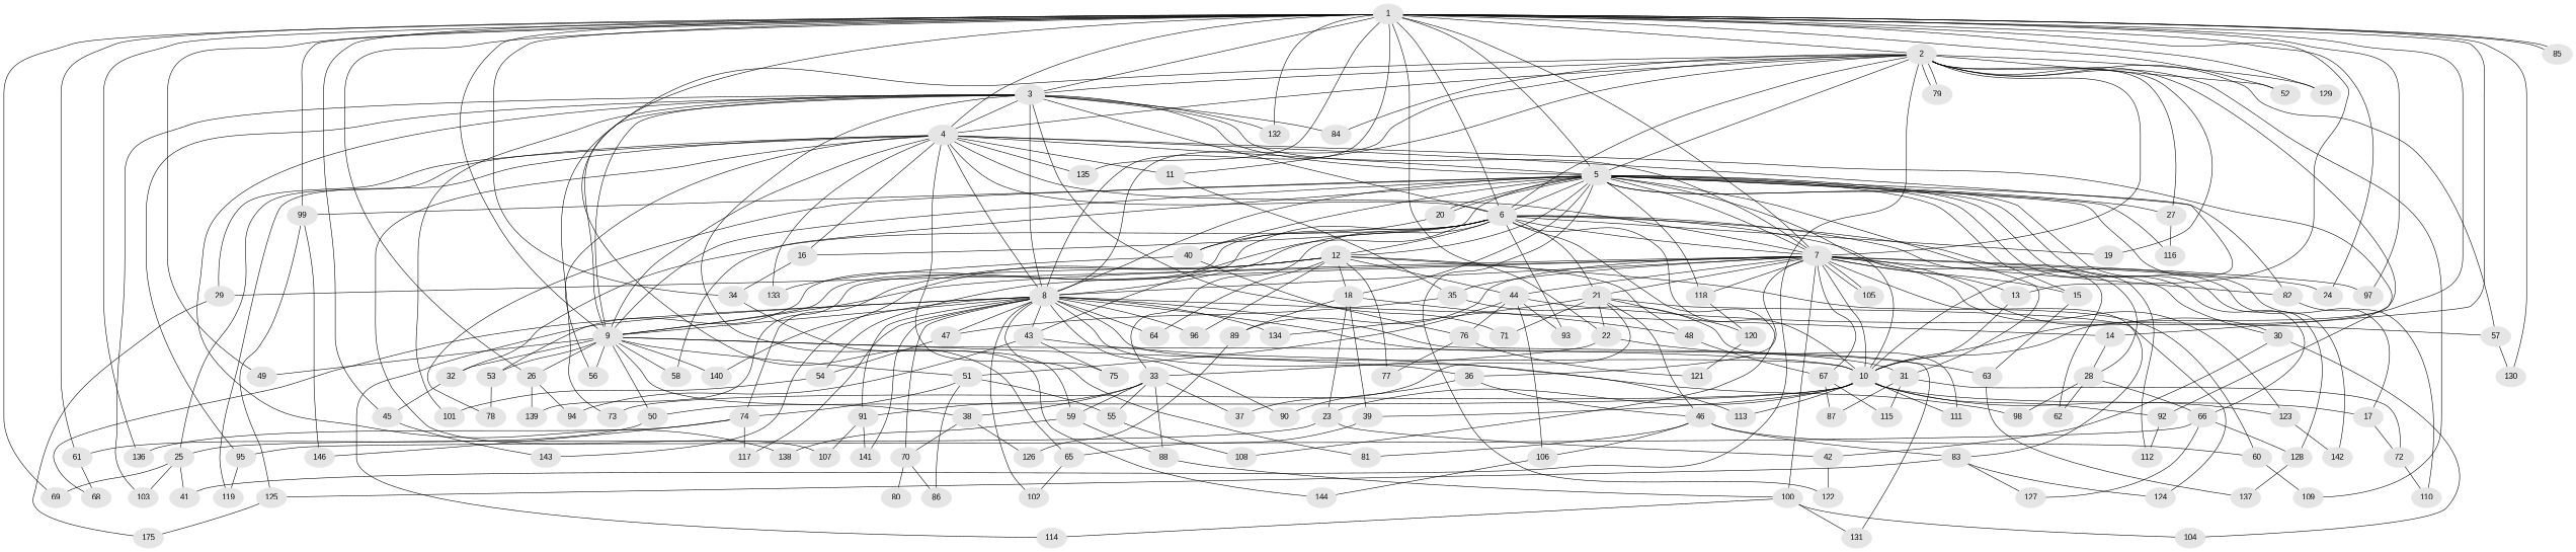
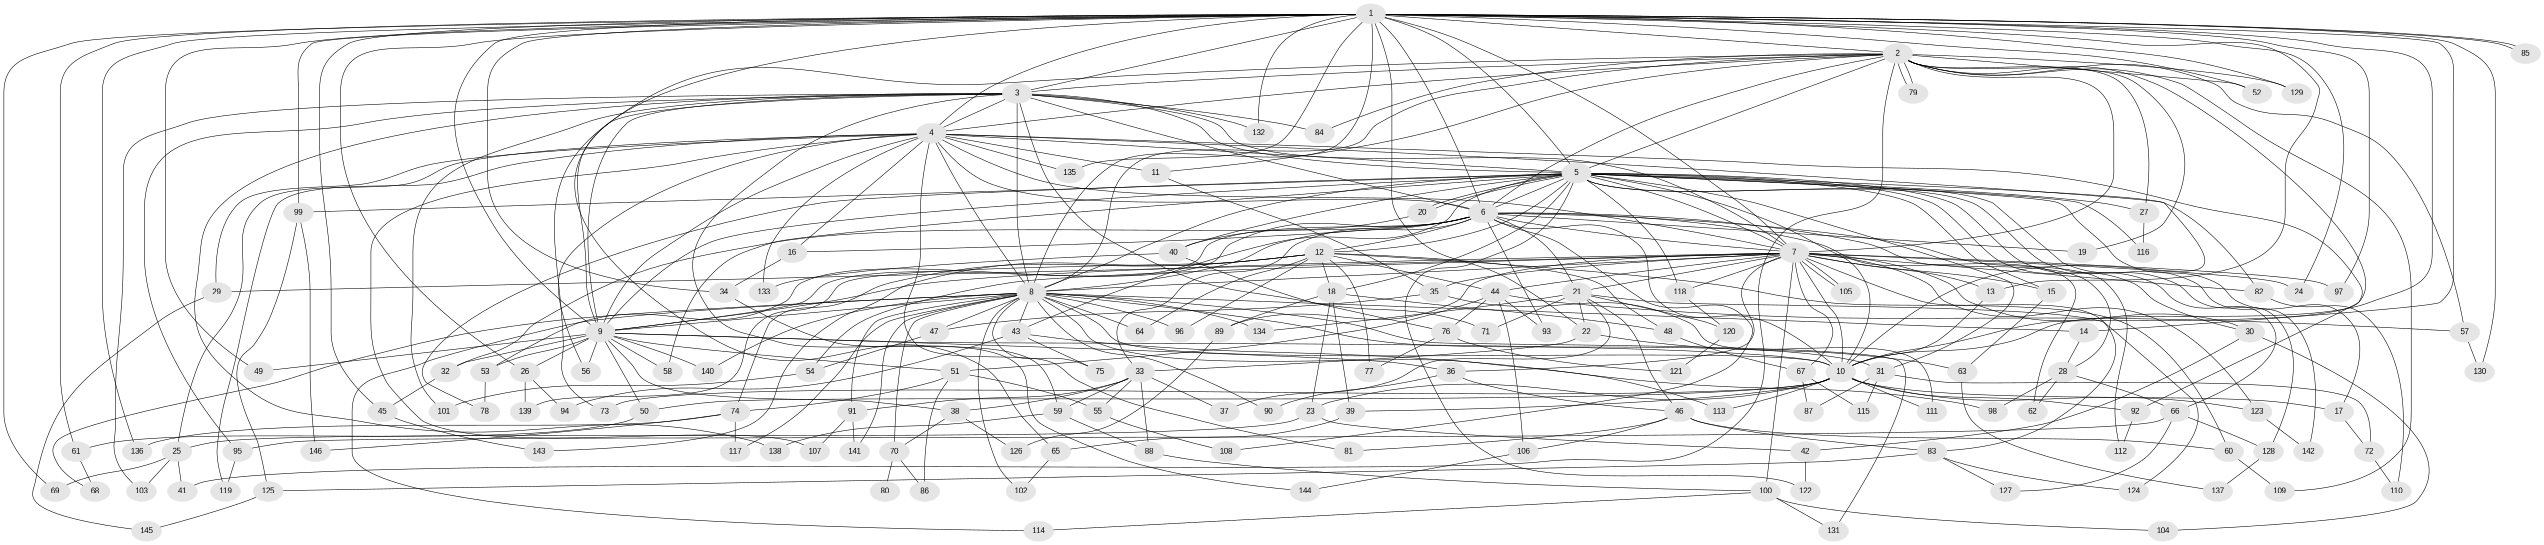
  graph {
    fontname="Liberation Sans"
    node [color=gray90 fontname="Liberation Sans" style=filled]
    edge [fontname="Liberation Sans"]
    1
    2
    3
    4
    5
    6
    7
    8
    9
    10
    13
    14
    22
    24
    26
    34
    45
    49
    52
    61
    65
    69
    85
    97
    99
    129
    130
    132
    135
    136
    11
    19
    27
    41
    57
    79
    84
    109
    71
    73
    95
    101
    103
    138
    144
    16
    25
    29
    56
    81
    92
    107
    119
    133
    12
    15
    17
    18
    20
    30
    31
    40
    43
    58
    66
    78
    82
    116
    118
    122
    128
    142
    21
    28
    32
    33
    53
    62
    93
    108
    112
    35
    36
    44
    54
    67
    83
    89
    100
    105
    123
    47
    64
    68
    70
    75
    90
    91
    96
    102
    113
    114
    117
    131
    134
    140
    141
    38
    50
    51
    23
    39
    111
    63
    139
    94
    59
    143
    146
    125
-   145 [label=175]
+   145
    48
    60
    74
    77
    72
    42
    104
    87
    115
    76
    98
    127
    110
    120
    137
    37
    46
    124
    55
    88
    106
    126
    80
    86
    121
    1 -- 2
    1 -- 3
    1 -- 4
    1 -- 5
    1 -- 6
    1 -- 7
    1 -- 8
    1 -- 9
    1 -- 10
    1 -- 13
    1 -- 14
    1 -- 22
    1 -- 24
    1 -- 26
    1 -- 34
    1 -- 45
    1 -- 49
    1 -- 52
    1 -- 61
    1 -- 65
    1 -- 69
    1 -- 85
    1 -- 85
    1 -- 97
    1 -- 99
    1 -- 129
    1 -- 130
    1 -- 132
    1 -- 135
    1 -- 136
    2 -- 3
    2 -- 4
    2 -- 5
    2 -- 6
    2 -- 7
    2 -- 8
    2 -- 9
    2 -- 10
    2 -- 52
    2 -- 129
    2 -- 11
    2 -- 19
    2 -- 27
    2 -- 41
    2 -- 57
    2 -- 79
    2 -- 79
    2 -- 84
    2 -- 109
    3 -- 4
    3 -- 5
    3 -- 6
    3 -- 7
    3 -- 8
    3 -- 9
    3 -- 132
    3 -- 84
    3 -- 71
    3 -- 73
    3 -- 95
    3 -- 101
    3 -- 103
    3 -- 138
    3 -- 144
    4 -- 5
    4 -- 6
    4 -- 7
    4 -- 8
    4 -- 9
    4 -- 10
    4 -- 135
    4 -- 11
    4 -- 16
    4 -- 25
    4 -- 29
    4 -- 56
    4 -- 81
    4 -- 92
    4 -- 107
    4 -- 119
    4 -- 133
    5 -- 6
    5 -- 7
    5 -- 8
    5 -- 9
    5 -- 10
    5 -- 99
    5 -- 27
    5 -- 12
    5 -- 15
    5 -- 17
    5 -- 18
    5 -- 20
    5 -- 20
    5 -- 30
    5 -- 31
    5 -- 40
    5 -- 43
    5 -- 58
    5 -- 66
    5 -- 78
    5 -- 82
    5 -- 116
    5 -- 118
    5 -- 122
    5 -- 128
    5 -- 142
    6 -- 7
    6 -- 8
    6 -- 9
    6 -- 10
    6 -- 19
    6 -- 16
    6 -- 12
    6 -- 21
    6 -- 28
    6 -- 32
    6 -- 33
    6 -- 53
    6 -- 62
    6 -- 93
    6 -- 108
    6 -- 112
    7 -- 8
    7 -- 9
    7 -- 10
    7 -- 13
    7 -- 24
    7 -- 97
    7 -- 29
    7 -- 15
    7 -- 30
    7 -- 82
    7 -- 118
    7 -- 21
    7 -- 35
    7 -- 36
    7 -- 44
    7 -- 54
    7 -- 67
    7 -- 83
    7 -- 89
    7 -- 100
    7 -- 105
    7 -- 105
    7 -- 123
    8 -- 9
    8 -- 10
    8 -- 14
    8 -- 31
    8 -- 43
    8 -- 47
    8 -- 64
    8 -- 68
    8 -- 70
    8 -- 75
    8 -- 90
    8 -- 91
    8 -- 96
    8 -- 102
    8 -- 113
    8 -- 114
    8 -- 117
    8 -- 131
    8 -- 134
    8 -- 140
    8 -- 141
    9 -- 10
    9 -- 26
    9 -- 49
    9 -- 56
    9 -- 58
    9 -- 32
    9 -- 53
    9 -- 36
    9 -- 140
    9 -- 38
    9 -- 50
    9 -- 51
    10 -- 73
    10 -- 92
    10 -- 17
    10 -- 123
    10 -- 113
    10 -- 50
    10 -- 23
    10 -- 39
    10 -- 111
    13 -- 10
    14 -- 28
    22 -- 33
    22 -- 63
    26 -- 139
    26 -- 94
    34 -- 59
    45 -- 143
    61 -- 68
    65 -- 102
    99 -- 146
    99 -- 125
    11 -- 35
    27 -- 116
    57 -- 130
    95 -- 119
    16 -- 34
    25 -- 69
    25 -- 41
    25 -- 103
    29 -- 145
    92 -- 112
    12 -- 18
    12 -- 44
    12 -- 64
    12 -- 96
    12 -- 139
    12 -- 143
    12 -- 48
    12 -- 60
    12 -- 74
    12 -- 77
    15 -- 63
    17 -- 72
    18 -- 89
    18 -- 23
    18 -- 39
    18 -- 48
    20 -- 40
    30 -- 42
    30 -- 104
    31 -- 72
    31 -- 87
    31 -- 115
    40 -- 133
    40 -- 76
    43 -- 75
    43 -- 94
    43 -- 98
    66 -- 95
    66 -- 128
    66 -- 127
    82 -- 110
    118 -- 120
    128 -- 137
    21 -- 22
    21 -- 71
    21 -- 134
    21 -- 120
    21 -- 37
    21 -- 46
    21 -- 124
    28 -- 66
    28 -- 62
    28 -- 98
    32 -- 45
    33 -- 91
    33 -- 38
    33 -- 59
    33 -- 37
    33 -- 55
    33 -- 88
    53 -- 78
    35 -- 47
    35 -- 111
    36 -- 90
    36 -- 46
    44 -- 57
    44 -- 93
    44 -- 51
    44 -- 76
    44 -- 106
    54 -- 101
    67 -- 87
    67 -- 115
    83 -- 125
    83 -- 127
    83 -- 124
    89 -- 126
    100 -- 114
    100 -- 131
    100 -- 104
    123 -- 142
    47 -- 54
    70 -- 80
    70 -- 86
    91 -- 107
    91 -- 141
    38 -- 70
    38 -- 126
    50 -- 61
    51 -- 74
    51 -- 55
    51 -- 86
    23 -- 25
    23 -- 42
    39 -- 65
    63 -- 137
    59 -- 138
    59 -- 88
    125 -- 145
    48 -- 67
    60 -- 109
    74 -- 136
    74 -- 117
    74 -- 146
    72 -- 110
    42 -- 122
    76 -- 77
    76 -- 121
    120 -- 121
    46 -- 81
    46 -- 83
    46 -- 60
    46 -- 106
    55 -- 108
    88 -- 100
    106 -- 144
  }
